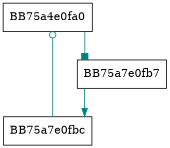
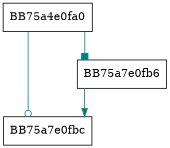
  digraph {
    splines=ortho
    node [shape=box]
    edge [color=teal]
    n1 [label=BB75a4e0fa0]
    BB75a7e0fbc
-   BB75a7e0fb7
-   BB75a7e0fbc -> n1 [arrowhead=odot]
+   BB75a7e0fb7 [label=BB75a7e0fb6]
+   n1 -> BB75a7e0fbc [arrowhead=odot]
    n1 -> BB75a7e0fb7 [arrowhead=box]
    BB75a7e0fb7 -> BB75a7e0fbc [arrowhead=normal]
  }
